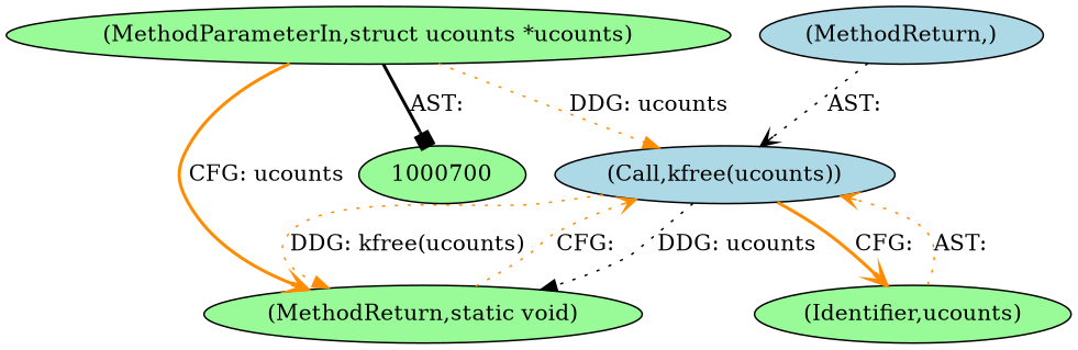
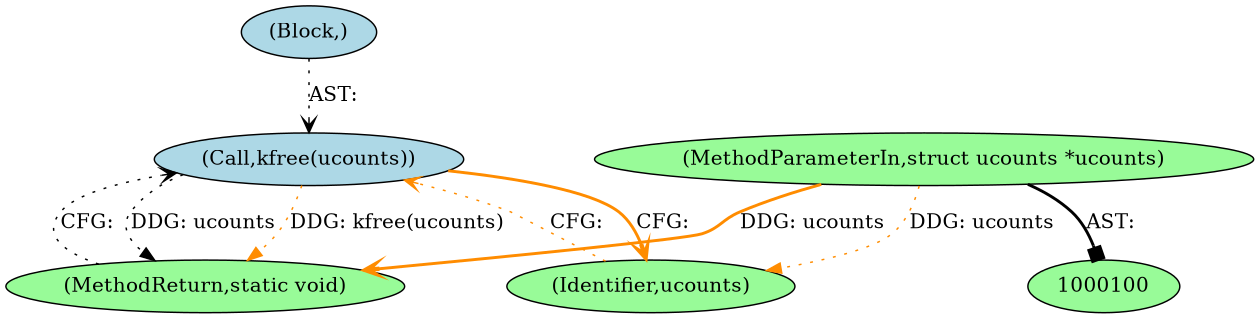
  digraph {
    node [fillcolor=palegreen style=filled]
    edge [arrowhead=vee color=darkorange style=dotted]
    n1 [fillcolor=lightblue label="(Call,kfree(ucounts))"]
    n2 [label="(MethodReturn,static void)"]
    n3 [label="(Identifier,ucounts)"]
-   n4 [fillcolor=lightblue label="(MethodReturn,)"]
+   n4 [fillcolor=lightblue label="(Block,)"]
    n5 [label="(MethodParameterIn,struct ucounts *ucounts)"]
-   1000100 [label=1000700]
+   1000100
    n1 -> n2 [arrowhead=normal color=black label="DDG: ucounts"]
    n1 -> n2 [arrowhead=normal label="DDG: kfree(ucounts)"]
    n1 -> n3 [label="CFG: " style=bold]
-   n2 -> n1 [label="CFG: "]
-   n3 -> n1 [label="AST: "]
+   n2 -> n1 [color=black label="CFG: "]
+   n3 -> n1 [label="CFG: "]
    n4 -> n1 [color=black label="AST: "]
-   n5 -> n1 [arrowhead=normal label="DDG: ucounts"]
-   n5 -> n2 [label="CFG: ucounts" style=bold]
+   n5 -> n3 [arrowhead=normal label="DDG: ucounts"]
+   n5 -> n2 [label="DDG: ucounts" style=bold]
    n5 -> 1000100 [arrowhead=box color=black label="AST: " style=bold]
  }
